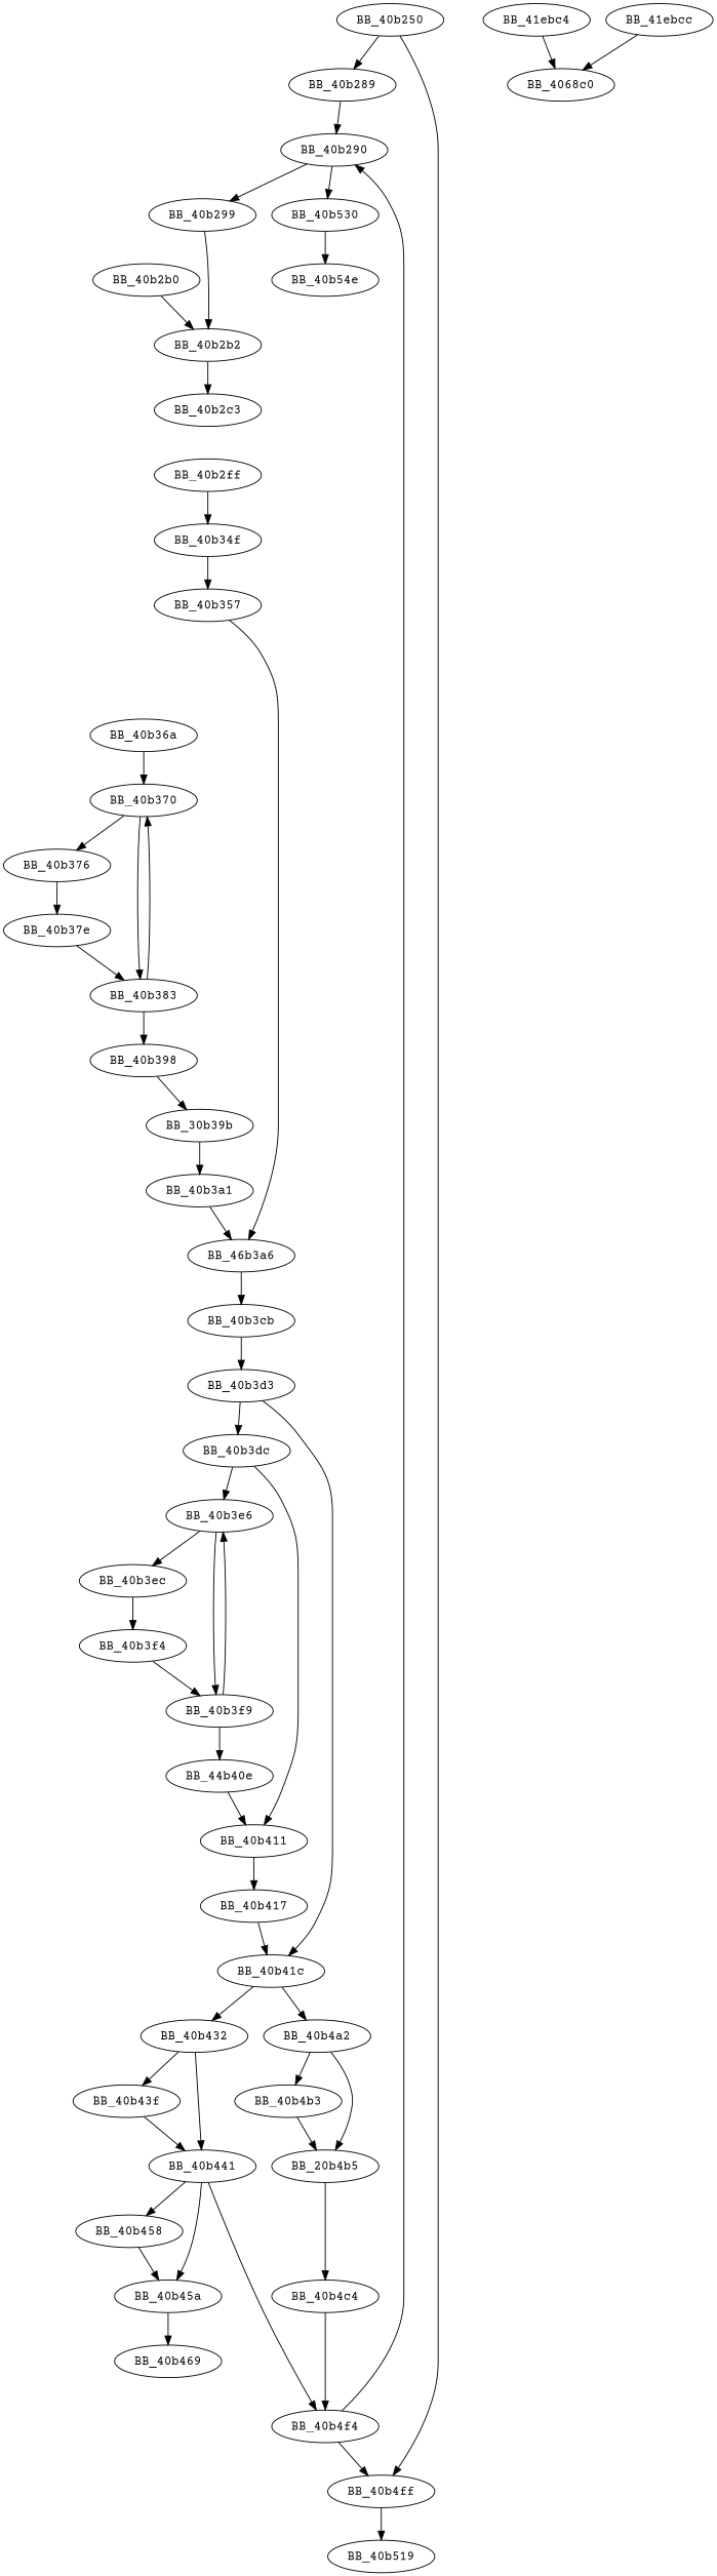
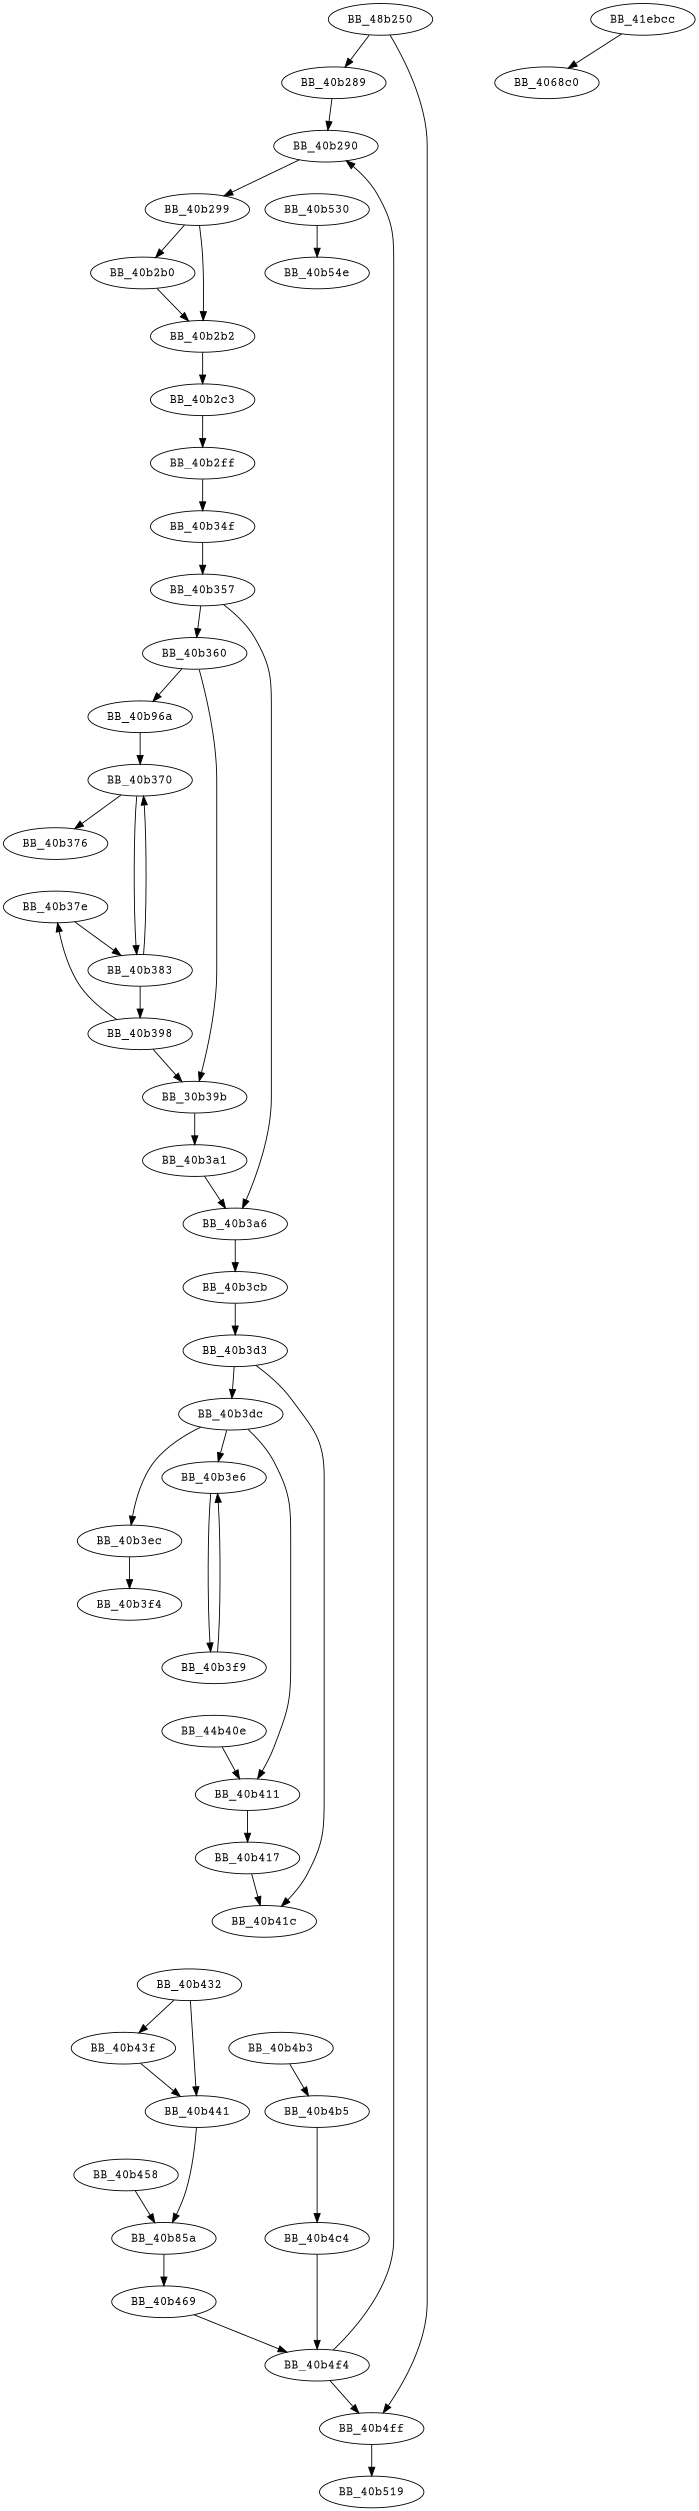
  digraph {
    fontname="Courier Prime"
    node [fontname="Courier Prime"]
    edge [fontname="Courier Prime"]
-   BB_40b250
+   BB_40b250 [label=BB_48b250]
    BB_40b289
    BB_40b4ff
    BB_40b290
    BB_40b519
    BB_40b299
    BB_40b530
    BB_40b2b0
    BB_40b2b2
    BB_40b54e
    BB_40b2c3
    BB_40b2ff
    BB_40b34f
    BB_40b357
-   BB_40b3a6 [label=BB_46b3a6]
-   BB_40b36a
+   BB_40b360
+   BB_40b3a6
+   BB_40b36a [label=BB_40b96a]
    n18 [label=BB_30b39b]
    BB_40b3cb
    BB_40b370
    BB_40b3a1
    BB_40b3d3
    BB_40b376
    BB_40b383
    BB_40b37e
    BB_40b398
    BB_40b3dc
    BB_40b41c
    BB_40b3e6
    BB_40b411
    BB_40b432
-   BB_40b4a2
    BB_40b3ec
    BB_40b3f9
    BB_40b417
    BB_40b43f
    BB_40b441
    BB_40b4b3
-   BB_40b4b5 [label=BB_20b4b5]
+   BB_40b4b5
    BB_40b3f4
    n41 [label=BB_44b40e]
    BB_40b458
-   BB_40b45a
+   BB_40b45a [label=BB_40b85a]
    BB_40b4c4
    BB_40b469
    BB_40b4f4
-   BB_41ebc4
    BB_4068c0
    BB_41ebcc
    BB_40b250 -> BB_40b289
    BB_40b250 -> BB_40b4ff
    BB_40b289 -> BB_40b290
    BB_40b4ff -> BB_40b519
    BB_40b290 -> BB_40b299
-   BB_40b290 -> BB_40b530
+   BB_40b299 -> BB_40b2b0
    BB_40b299 -> BB_40b2b2
    BB_40b530 -> BB_40b54e
    BB_40b2b0 -> BB_40b2b2
    BB_40b2b2 -> BB_40b2c3
+   BB_40b2c3 -> BB_40b2ff
    BB_40b2ff -> BB_40b34f
    BB_40b34f -> BB_40b357
+   BB_40b357 -> BB_40b360
    BB_40b357 -> BB_40b3a6
+   BB_40b360 -> BB_40b36a
+   BB_40b360 -> n18
    BB_40b3a6 -> BB_40b3cb
    BB_40b36a -> BB_40b370
    n18 -> BB_40b3a1
    BB_40b3cb -> BB_40b3d3
    BB_40b370 -> BB_40b376
    BB_40b370 -> BB_40b383
    BB_40b3a1 -> BB_40b3a6
    BB_40b3d3 -> BB_40b3dc
    BB_40b3d3 -> BB_40b41c
-   BB_40b376 -> BB_40b37e
+   BB_40b398 -> BB_40b37e
    BB_40b383 -> BB_40b370
    BB_40b383 -> BB_40b398
    BB_40b37e -> BB_40b383
    BB_40b398 -> n18
    BB_40b3dc -> BB_40b3e6
    BB_40b3dc -> BB_40b411
-   BB_40b41c -> BB_40b432
-   BB_40b41c -> BB_40b4a2
-   BB_40b3e6 -> BB_40b3ec
+   BB_40b3dc -> BB_40b3ec
    BB_40b3e6 -> BB_40b3f9
    BB_40b411 -> BB_40b417
    BB_40b432 -> BB_40b43f
    BB_40b432 -> BB_40b441
-   BB_40b4a2 -> BB_40b4b3
-   BB_40b4a2 -> BB_40b4b5
    BB_40b3ec -> BB_40b3f4
    BB_40b3f9 -> BB_40b3e6
-   BB_40b3f9 -> n41
    BB_40b417 -> BB_40b41c
    BB_40b43f -> BB_40b441
-   BB_40b441 -> BB_40b458
    BB_40b441 -> BB_40b45a
    BB_40b4b3 -> BB_40b4b5
    BB_40b4b5 -> BB_40b4c4
-   BB_40b3f4 -> BB_40b3f9
    n41 -> BB_40b411
    BB_40b458 -> BB_40b45a
    BB_40b45a -> BB_40b469
    BB_40b4c4 -> BB_40b4f4
-   BB_40b441 -> BB_40b4f4
+   BB_40b469 -> BB_40b4f4
    BB_40b4f4 -> BB_40b4ff
    BB_40b4f4 -> BB_40b290
-   BB_41ebc4 -> BB_4068c0
    BB_41ebcc -> BB_4068c0
  }
